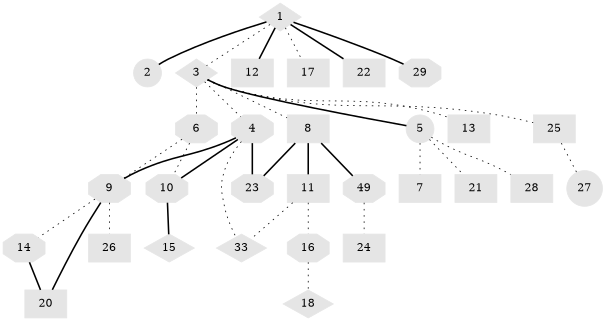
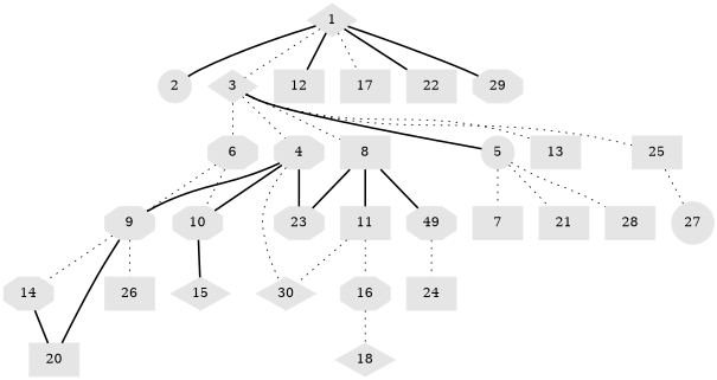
  graph {
    node [color=gray90 shape=box style=filled]
    edge [style=dotted weight=1.0]
    1 [shape=diamond]
    2 [shape=circle]
    3 [shape=diamond]
    12
    17
    22
    29 [shape=octagon]
    4 [shape=octagon]
    5 [shape=circle]
    6 [shape=octagon]
    8
    13
    25
    9 [shape=octagon]
    10 [shape=octagon]
    23 [shape=octagon]
-   30 [shape=diamond label=33]
+   30 [shape=diamond]
    7
    21
    28
    11
    n22 [label=49 shape=octagon]
    27 [shape=circle]
    14 [shape=octagon]
    20
    26
    15 [shape=diamond]
    16 [shape=octagon]
    24
    18 [shape=diamond]
    1 -- 2 [style=bold]
    1 -- 3
    1 -- 12 [style=bold]
    1 -- 17
    1 -- 22 [style=bold]
    1 -- 29 [style=bold]
    3 -- 4
    3 -- 5 [style=bold]
    3 -- 6 [weight=10.0]
    3 -- 8
    3 -- 13
    3 -- 25
    4 -- 9 [style=bold]
    4 -- 10 [style=bold]
    4 -- 23 [style=bold weight=3.0]
    4 -- 30
    5 -- 7
    5 -- 21
    5 -- 28
    6 -- 9
    6 -- 10
    8 -- 23 [style=bold]
    8 -- 11 [style=bold]
    8 -- n22 [style=bold]
    25 -- 27
    9 -- 14
    9 -- 20 [style=bold]
    9 -- 26
    10 -- 15 [style=bold weight=2.0]
    11 -- 30
    11 -- 16 [weight=3.0]
    n22 -- 24
    14 -- 20 [style=bold]
    16 -- 18
  }
